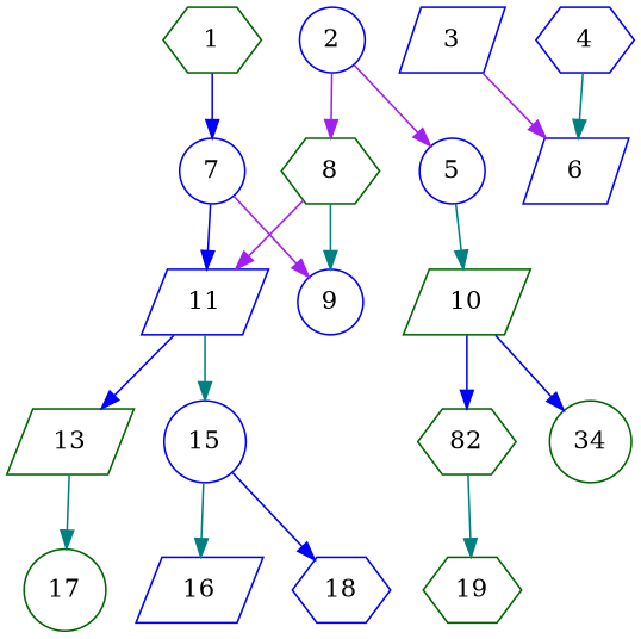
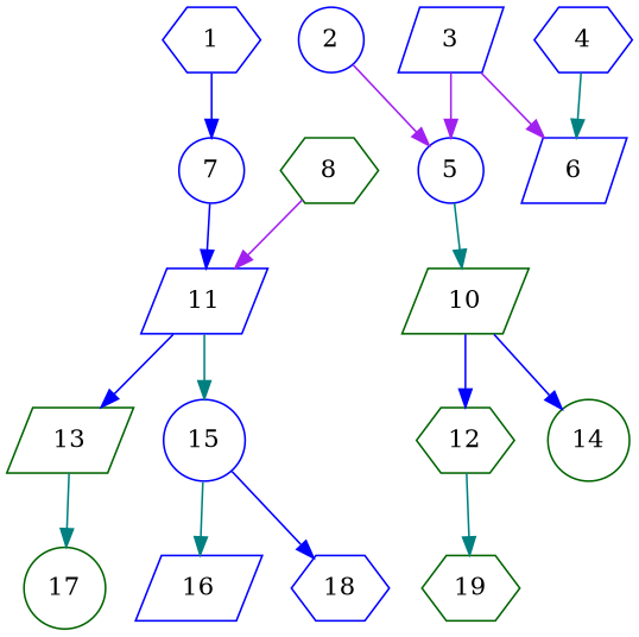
  digraph {
    node [alpha=0.04 color=blue shape=circle]
    edge [color=teal]
-   1 [color=darkgreen expect_size=4256428438488875008 shape=hexagon]
+   1 [expect_size=4256428438488875008 shape=hexagon]
    7 [alpha=0.09 expect_size=37605014497478208]
-   9 [alpha=0.06 expect_size=5017099447864246]
    11 [alpha=0.02 expect_size=564251658046092 shape=parallelogram]
    13 [alpha=0.19 color=darkgreen expect_size=5897948997940204 shape=parallelogram]
    15 [alpha=0.14 expect_size=1772368274420400128]
    2 [alpha=0.09 expect_size=308023500289644]
    5 [alpha=0.17 expect_size=155169889228294]
    8 [alpha=0.00 color=darkgreen expect_size=597540948134287 shape=hexagon]
    10 [alpha=0.10 color=darkgreen expect_size=1165947993849856000 shape=parallelogram]
-   12 [alpha=0.12 color=darkgreen expect_size=143446216283501 shape=hexagon label=82]
-   14 [alpha=0.20 color=darkgreen expect_size=781598347496777 label=34]
+   12 [alpha=0.12 color=darkgreen expect_size=143446216283501 shape=hexagon]
+   14 [alpha=0.20 color=darkgreen expect_size=781598347496777]
    3 [alpha=0.07 expect_size=445598524350367 shape=parallelogram]
    6 [alpha=0.06 expect_size=46805922305394 shape=parallelogram]
    4 [alpha=0.01 expect_size=768283688695165 shape=hexagon]
    19 [alpha=0.08 color=darkgreen expect_size=70381903957458944 shape=hexagon]
    17 [alpha=0.05 color=darkgreen expect_size=543487254087323]
    16 [expect_size=1297559918483603456 shape=parallelogram]
    18 [alpha=0.11 expect_size=1018665993779544064 shape=hexagon]
    1 -> 7 [color=blue]
-   7 -> 9 [color=purple]
    7 -> 11 [color=blue]
    11 -> 13 [color=blue]
    11 -> 15
    13 -> 17
    15 -> 16
    15 -> 18 [color=blue]
    2 -> 5 [color=purple]
-   2 -> 8 [color=purple]
    5 -> 10
-   8 -> 9
    8 -> 11 [color=purple]
    10 -> 12 [color=blue]
    10 -> 14 [color=blue]
    12 -> 19
+   3 -> 5 [color=purple]
    3 -> 6 [color=purple]
    4 -> 6
  }
